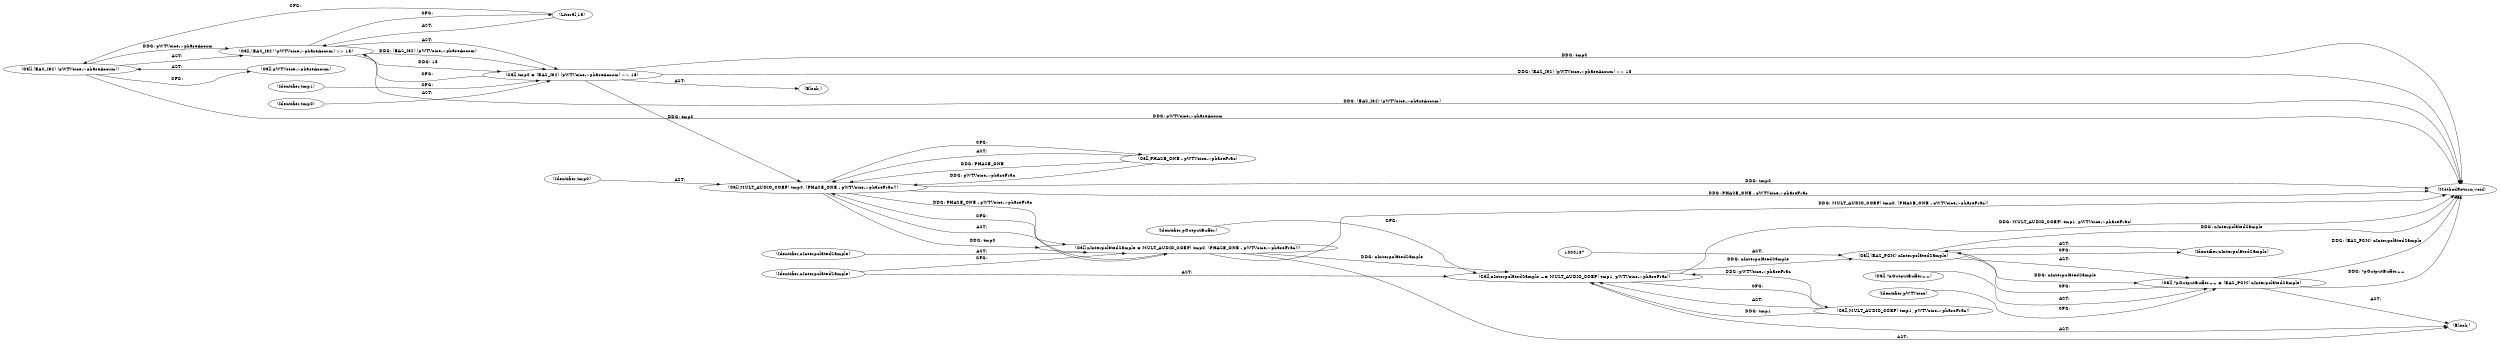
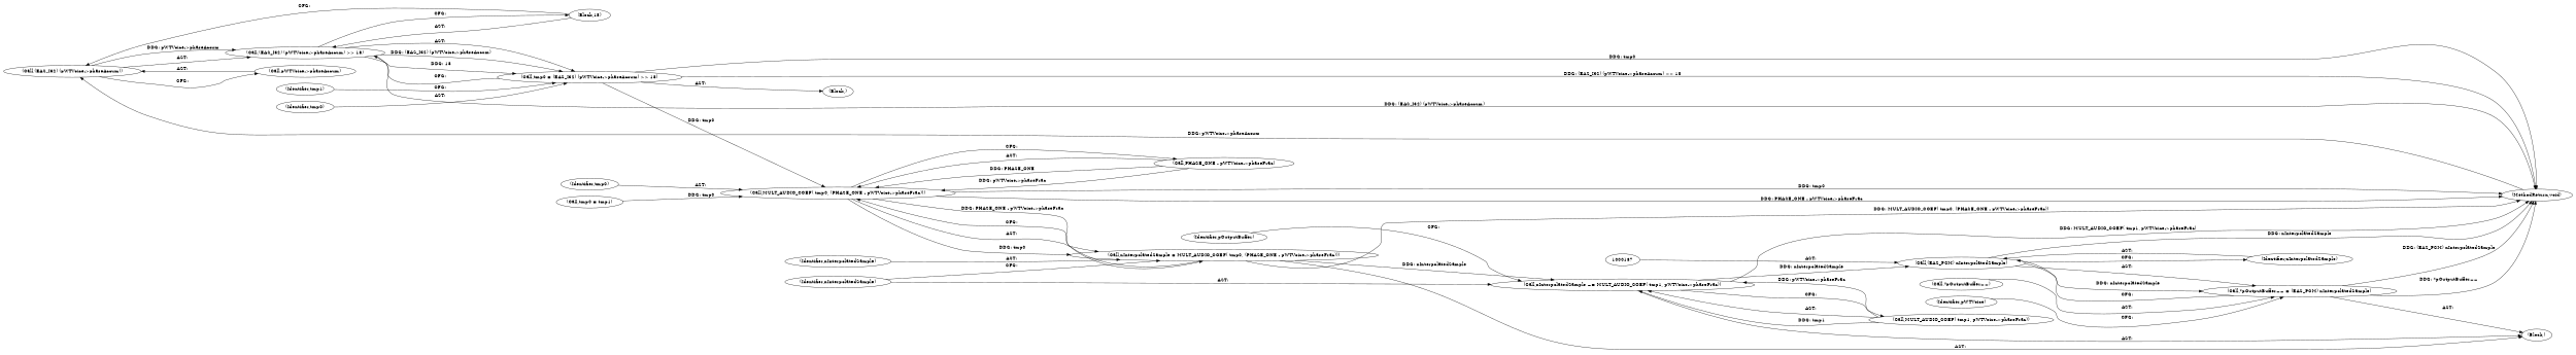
  digraph {
    rankdir=LR
    n1 [label="(Call,(EAS_I32) (pWTVoice->phaseAccum))"]
    n2 [label="(Call,(EAS_I32) (pWTVoice->phaseAccum) >> 18)"]
    n3 [label="(MethodReturn,void)"]
    n4 [label="(Call,pWTVoice->phaseAccum)"]
    n5 [label="(Call,tmp0 = (EAS_I32) (pWTVoice->phaseAccum) >> 18)"]
-   n6 [label="(Literal,18)"]
+   n6 [label="(Block,18)"]
    n7 [label="(Call,MULT_AUDIO_COEF( tmp0, (PHASE_ONE - pWTVoice->phaseFrac)))"]
    n8 [label="(Block,)"]
    n9 [label="(Call,nInterpolatedSample = MULT_AUDIO_COEF( tmp0, (PHASE_ONE - pWTVoice->phaseFrac)))"]
    n10 [label="(Call,PHASE_ONE - pWTVoice->phaseFrac)"]
    n11 [label="(Call,nInterpolatedSample += MULT_AUDIO_COEF( tmp1, pWTVoice->phaseFrac))"]
    n12 [label="(Block,)"]
    n13 [label="(Call,(EAS_PCM) nInterpolatedSample)"]
    n14 [label="(Call,MULT_AUDIO_COEF( tmp1, pWTVoice->phaseFrac))"]
    n15 [label="(Call,*pOutputBuffer++ = (EAS_PCM) nInterpolatedSample)"]
    n16 [label="(Identifier,nInterpolatedSample)"]
    n17 [label="(Identifier,pOutputBuffer)"]
    n18 [label="(Identifier,pWTVoice)"]
    n19 [label="(Identifier,nInterpolatedSample)"]
    n20 [label="(Identifier,tmp0)"]
    n21 [label="(Identifier,tmp1)"]
    n22 [label="(Identifier,nInterpolatedSample)"]
    n23 [label="(Identifier,tmp0)"]
    n24 [label="(Call,*pOutputBuffer++)"]
+   n25 [label="(Call,tmp0 = tmp1)"]
    1000187
    n1 -> n2 [label="AST: "]
    n1 -> n2 [label="DDG: pWTVoice->phaseAccum"]
-   n1 -> n3 [label="DDG: pWTVoice->phaseAccum"]
+   n3 -> n1 [label="DDG: pWTVoice->phaseAccum"]
    n1 -> n4 [label="CFG: "]
    n2 -> n3 [label="DDG: (EAS_I32) (pWTVoice->phaseAccum)"]
    n2 -> n5 [label="AST: "]
    n2 -> n5 [label="DDG: (EAS_I32) (pWTVoice->phaseAccum)"]
    n2 -> n5 [label="DDG: 18"]
    n2 -> n6 [label="CFG: "]
    n4 -> n1 [label="AST: "]
    n5 -> n2 [label="CFG: "]
    n5 -> n3 [label="DDG: tmp0"]
    n5 -> n3 [label="DDG: (EAS_I32) (pWTVoice->phaseAccum) >> 18"]
    n5 -> n7 [label="DDG: tmp0"]
    n5 -> n8 [label="AST: "]
    n6 -> n1 [label="CFG: "]
    n6 -> n2 [label="AST: "]
    n7 -> n3 [label="DDG: tmp0"]
    n7 -> n3 [label="DDG: PHASE_ONE - pWTVoice->phaseFrac"]
    n7 -> n9 [label="AST: "]
    n7 -> n9 [label="DDG: tmp0"]
    n7 -> n9 [label="DDG: PHASE_ONE - pWTVoice->phaseFrac"]
    n7 -> n10 [label="CFG: "]
    n9 -> n3 [label="DDG: MULT_AUDIO_COEF( tmp0, (PHASE_ONE - pWTVoice->phaseFrac))"]
    n9 -> n7 [label="CFG: "]
    n9 -> n11 [label="DDG: nInterpolatedSample"]
    n9 -> n12 [label="AST: "]
    n10 -> n7 [label="AST: "]
    n10 -> n7 [label="DDG: PHASE_ONE"]
    n10 -> n7 [label="DDG: pWTVoice->phaseFrac"]
    n11 -> n3 [label="DDG: MULT_AUDIO_COEF( tmp1, pWTVoice->phaseFrac)"]
    n11 -> n12 [label="AST: "]
    n11 -> n13 [label="DDG: nInterpolatedSample"]
    n11 -> n14 [label="CFG: "]
    n13 -> n3 [label="DDG: nInterpolatedSample"]
    n13 -> n15 [label="AST: "]
    n13 -> n15 [label="DDG: nInterpolatedSample"]
    n13 -> n16 [label="CFG: "]
    n14 -> n11 [label="AST: "]
    n14 -> n11 [label="DDG: tmp1"]
    n14 -> n11 [label="DDG: pWTVoice->phaseFrac"]
    n15 -> n3 [label="DDG: (EAS_PCM) nInterpolatedSample"]
    n15 -> n3 [label="DDG: *pOutputBuffer++"]
    n15 -> n12 [label="AST: "]
    n15 -> n13 [label="CFG: "]
    n16 -> n13 [label="AST: "]
    n17 -> n11 [label="CFG: "]
    n18 -> n15 [label="CFG: "]
    n19 -> n9 [label="CFG: "]
    n19 -> n11 [label="AST: "]
    n20 -> n7 [label="AST: "]
    n21 -> n5 [label="CFG: "]
    n22 -> n9 [label="AST: "]
    n23 -> n5 [label="AST: "]
    n24 -> n15 [label="AST: "]
+   n25 -> n7 [label="DDG: tmp0"]
    1000187 -> n13 [label="AST: "]
  }
